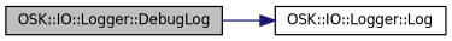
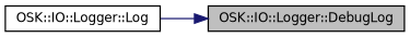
  digraph {
    rankdir=LR
    node [color=black fontname=Helvetica fontsize=10 shape=record style=filled]
    n1 [fillcolor=grey75 fontcolor=black height=0.2 label="OSK::IO::Logger::DebugLog" width=0.4]
    n2 [fillcolor=white height=0.2 label="OSK::IO::Logger::Log" width=0.4]
-   n1 -> n2 [color=midnightblue fontname=Helvetica fontsize=10 labelfontname=Helvetica labelfontsize=10 style=solid]
+   n2 -> n1 [color=midnightblue fontname=Helvetica fontsize=10 labelfontname=Helvetica labelfontsize=10 style=solid]
  }
